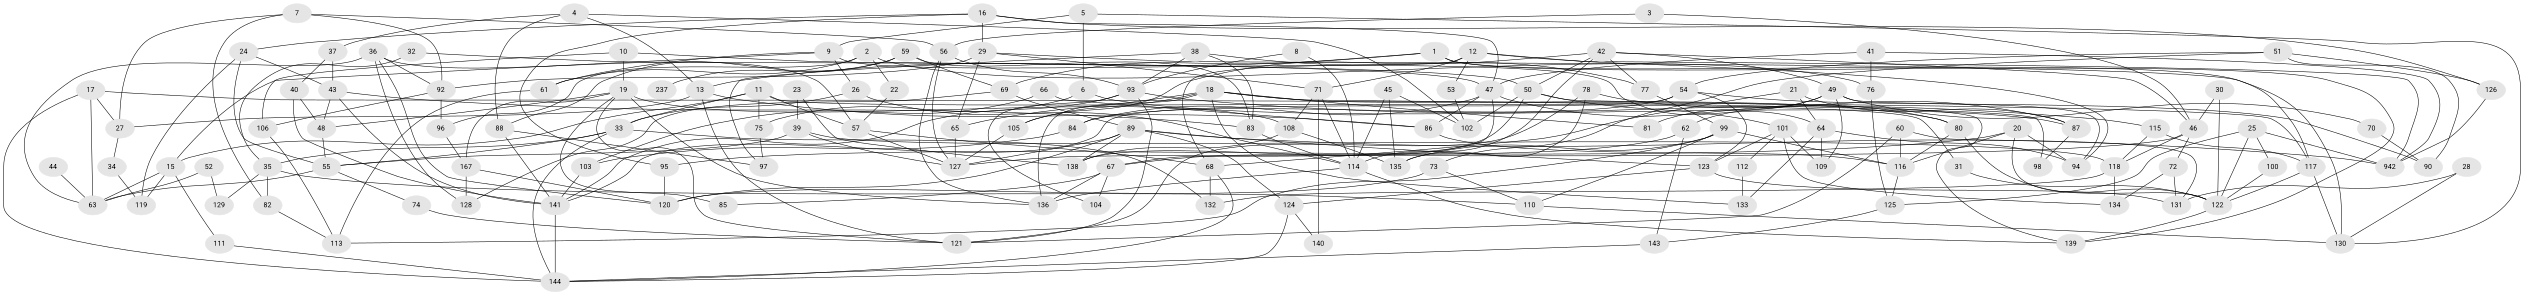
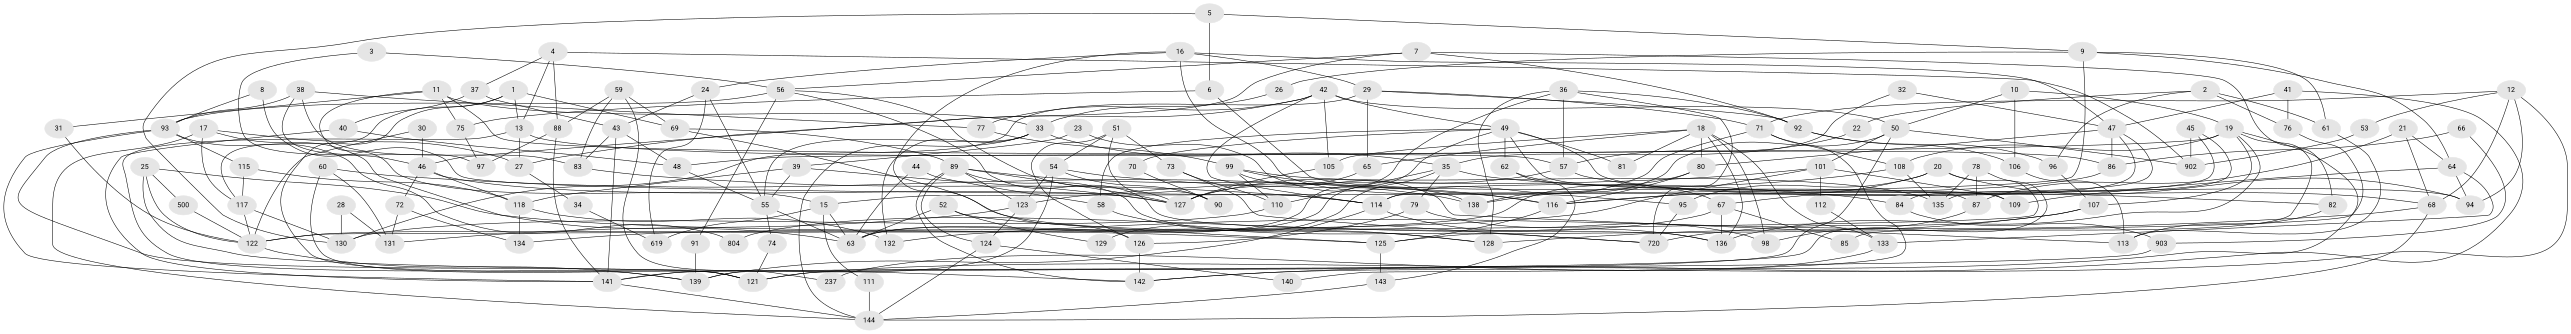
  graph {
    fontname=Roboto
    node [color=gray90 fontname=Roboto style=filled]
    edge [fontname=Roboto]
    1
    13
    69
    117
    139
    27
    86
    121
    128
    89
    130
    122
    2
    22
    61
    76
    96
    57
    113
    125
-   107 [label=167]
+   107
    3
    46
    56
    118
    127
    72
    93
    136
+   91
    4
    37
    88
-   102
+   102 [label=902]
    43
    40
    97
    141
    5
    6
    9
    75
    87
    15
    26
    64
    98
    7
    82
    92
    34
    106
    8
    114
-   104
+   104 [label=804]
    115
    111
    63
-   119
+   119 [label=619]
    33
    94
    133
    109
    10
    19
    50
    48
    85
    108
    138
    101
    11
    31
    144
    55
    35
    132
    68
    12
    53
    71
-   142 [label=942]
+   142
    140
    116
    123
    131
    124
    n88 [label=237]
    16
    24
    29
    47
    95
    126
    65
    80
    67
    84
-   120
+   120 [label=720]
    17
    18
    81
    105
    135
    20
    21
    23
    39
    83
    74
    25
-   100
+   100 [label=500]
    143
    28
    30
    32
+   79
    110
    129
    36
    38
    77
    99
    134
    41
    42
    49
+   58
    62
    70
    44
    45
-   103
+   103 [label=903]
    90
    112
    51
    54
    73
    52
    59
    60
    66
    78
    1 -- 13
    1 -- 69
    1 -- 117
    1 -- 139
    13 -- 27
    13 -- 86
    13 -- 121
    69 -- 128
    69 -- 89
    117 -- 130
    117 -- 122
    27 -- 34
    86 -- 116
    89 -- 127
    89 -- 138
    89 -- 142
    89 -- 123
    89 -- 124
    89 -- 120
    122 -- 139
    2 -- 22
    2 -- 61
    2 -- 76
    2 -- 96
    22 -- 57
    61 -- 113
    76 -- 125
    96 -- 107
    57 -- 127
    57 -- 68
    125 -- 143
    107 -- 128
    107 -- 120
    3 -- 46
    3 -- 56
    46 -- 118
    46 -- 127
    46 -- 72
    56 -- 127
    56 -- 93
    56 -- 136
+   56 -- 91
    118 -- 132
    118 -- 134
    72 -- 131
    72 -- 134
    93 -- 121
    93 -- 141
    93 -- 104
    93 -- 115
+   91 -- 139
    4 -- 13
    4 -- 37
    4 -- 88
    4 -- 102
    37 -- 43
    37 -- 40
    88 -- 97
    88 -- 141
    43 -- 141
    43 -- 48
    43 -- 83
    40 -- 141
    40 -- 48
    141 -- 144
    5 -- 130
    5 -- 6
    5 -- 9
    6 -- 75
    6 -- 87
    9 -- 61
    9 -- 15
    9 -- 26
    9 -- 64
    75 -- 97
    87 -- 98
    15 -- 111
    15 -- 63
    15 -- 119
-   26 -- 114
    26 -- 33
    64 -- 94
    64 -- 133
    64 -- 109
    7 -- 27
    7 -- 56
    7 -- 82
    7 -- 92
    82 -- 113
    92 -- 96
    92 -- 106
    34 -- 119
    106 -- 113
    8 -- 93
    8 -- 114
    114 -- 139
    114 -- 136
    115 -- 117
    115 -- 118
    111 -- 144
    33 -- 144
    33 -- 55
    33 -- 35
    33 -- 132
+   133 -- n88
    10 -- 106
    10 -- 19
    10 -- 50
    19 -- 121
    19 -- 107
    19 -- 136
    19 -- 48
    19 -- 85
    19 -- 108
    50 -- 139
    50 -- 102
    50 -- 138
    50 -- 101
    48 -- 55
    108 -- 138
    108 -- 135
    101 -- 109
    101 -- 123
    101 -- 134
    101 -- 112
    11 -- 57
    11 -- 75
    11 -- 15
    11 -- 33
    11 -- 31
    31 -- 122
    55 -- 63
    55 -- 74
    35 -- 82
+   35 -- 79
    35 -- 110
    35 -- 129
    68 -- 144
    68 -- 132
    12 -- 94
    12 -- 68
    12 -- 53
    12 -- 71
    12 -- 142
    53 -- 102
    71 -- 114
    71 -- 108
    71 -- 140
    116 -- 125
    123 -- 131
    123 -- 124
    124 -- 144
    124 -- 140
    16 -- 24
    16 -- 29
    16 -- 47
    16 -- 95
    16 -- 126
    24 -- 43
    24 -- 119
    24 -- 55
    29 -- 130
    29 -- 92
    29 -- 71
    29 -- 65
    47 -- 86
    47 -- 80
    47 -- 67
    47 -- 84
    95 -- 120
    126 -- 142
    65 -- 127
    80 -- 122
    80 -- 116
    67 -- 136
    67 -- 104
    67 -- 85
    84 -- 103
    17 -- 117
    17 -- 27
    17 -- 63
    17 -- 144
    18 -- 136
    18 -- 98
    18 -- 133
    18 -- 65
    18 -- 80
    18 -- 81
    18 -- 105
    105 -- 127
    20 -- 122
    20 -- 94
    20 -- 116
    20 -- 95
    21 -- 87
    21 -- 64
    21 -- 68
    23 -- 138
    23 -- 39
    39 -- 118
    39 -- 127
    39 -- 55
    83 -- 114
    74 -- 121
    25 -- 122
    25 -- 125
    25 -- 142
    25 -- 100
    100 -- 122
    143 -- 144
    28 -- 130
    28 -- 131
    30 -- 122
    30 -- 46
    32 -- 35
    32 -- 47
+   79 -- 98
+   79 -- 126
    110 -- 130
    36 -- 128
    36 -- 57
    36 -- 92
    36 -- 63
    36 -- 120
    38 -- 93
    38 -- 97
    38 -- 83
    38 -- 77
    77 -- 99
    99 -- 113
    99 -- 116
    99 -- 135
    99 -- 110
    41 -- 76
    41 -- 142
    41 -- 47
    42 -- 46
    42 -- 114
    42 -- 50
    42 -- 105
    42 -- 77
    42 -- 49
+   49 -- 63
    49 -- 94
    49 -- 109
    49 -- 81
+   49 -- 58
    49 -- 62
    49 -- 70
+   58 -- 128
    62 -- 67
    62 -- 143
    70 -- 90
    44 -- 63
+   44 -- 58
    45 -- 102
    45 -- 114
    45 -- 135
    103 -- 141
    112 -- 133
    51 -- 126
    51 -- 90
    51 -- 54
    51 -- 73
    54 -- 141
    54 -- 123
    54 -- 84
    54 -- 90
    73 -- 120
    73 -- 110
+   52 -- 125
    52 -- 63
    52 -- 129
    59 -- 69
    59 -- 88
    59 -- n88
    59 -- 83
    60 -- 121
    60 -- 116
    60 -- 131
    66 -- 86
    66 -- 103
    78 -- 121
    78 -- 87
    78 -- 135
  }
